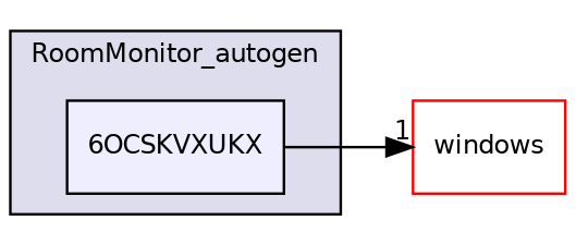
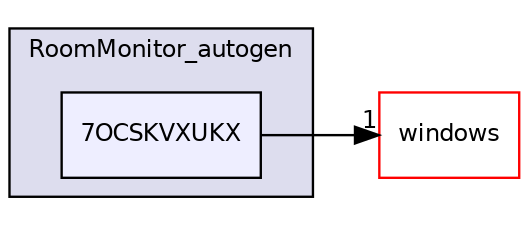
  digraph {
    compound=true
    rankdir=LR
    node [fontname=Helvetica fontsize=10 shape=box style=filled]
-   n1 [fillcolor="#eeeeff" label="6OCSKVXUKX" pencolor=black]
+   n1 [fillcolor="#eeeeff" label="7OCSKVXUKX" pencolor=black]
    n2 [color=red fillcolor=white label=windows]
    subgraph cluster_1 {
      bgcolor="#ddddee"
      fontname=Helvetica
      fontsize=10
      label=RoomMonitor_autogen
      pencolor=black
      n1
    }
    n1 -> n2 [headlabel=1 labeldistance=1.5 labelfontname=Helvetica labelfontsize=10]
  }
